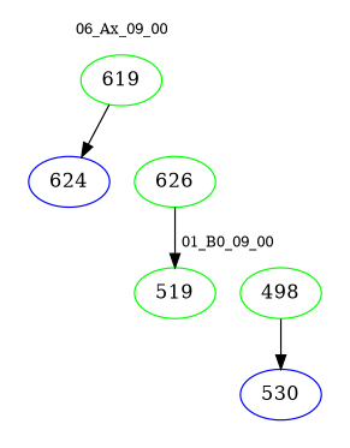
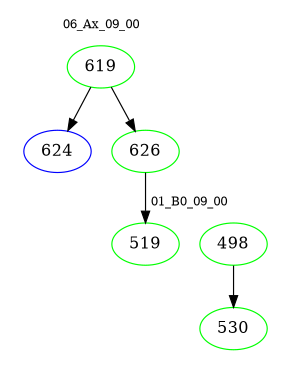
  digraph {
    node [color=green]
    edge [color=black]
    n1 [label=619]
    n2 [color=blue label=624]
    n3 [label=626]
    n4 [label=498]
-   n5 [color=blue label=530]
+   n5 [label=530]
    n6 [label=519]
    subgraph cluster_1 {
      color=white
      fontsize=10
      label="06_Ax_09_00"
      n1
      n2
      n3
    }
    subgraph cluster_2 {
      color=white
      fontsize=10
      label="01_B0_09_00"
      n4
      n5
      n6
    }
    n1 -> n2
+   n1 -> n3
    n3 -> n6
    n4 -> n5
  }
